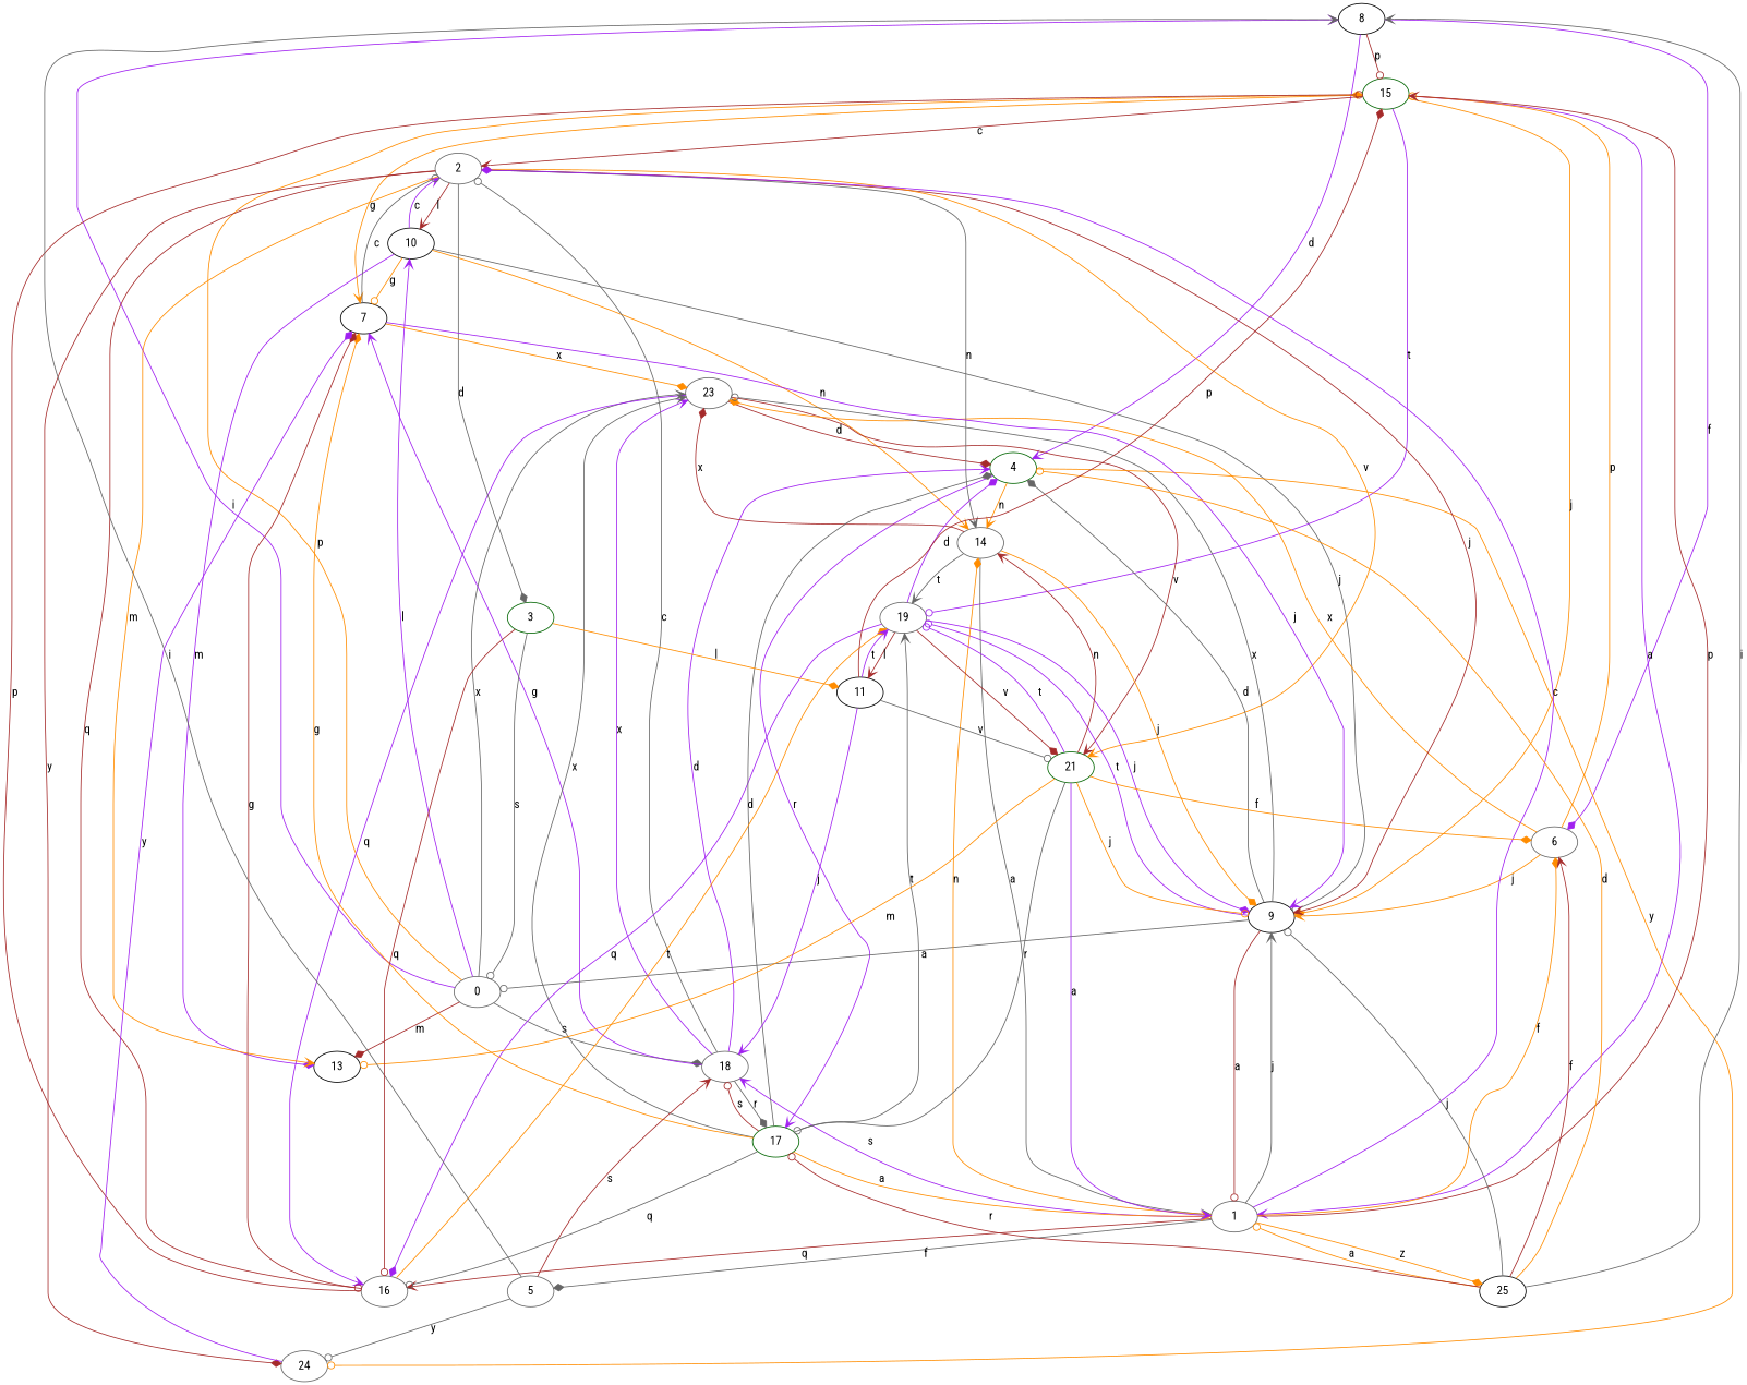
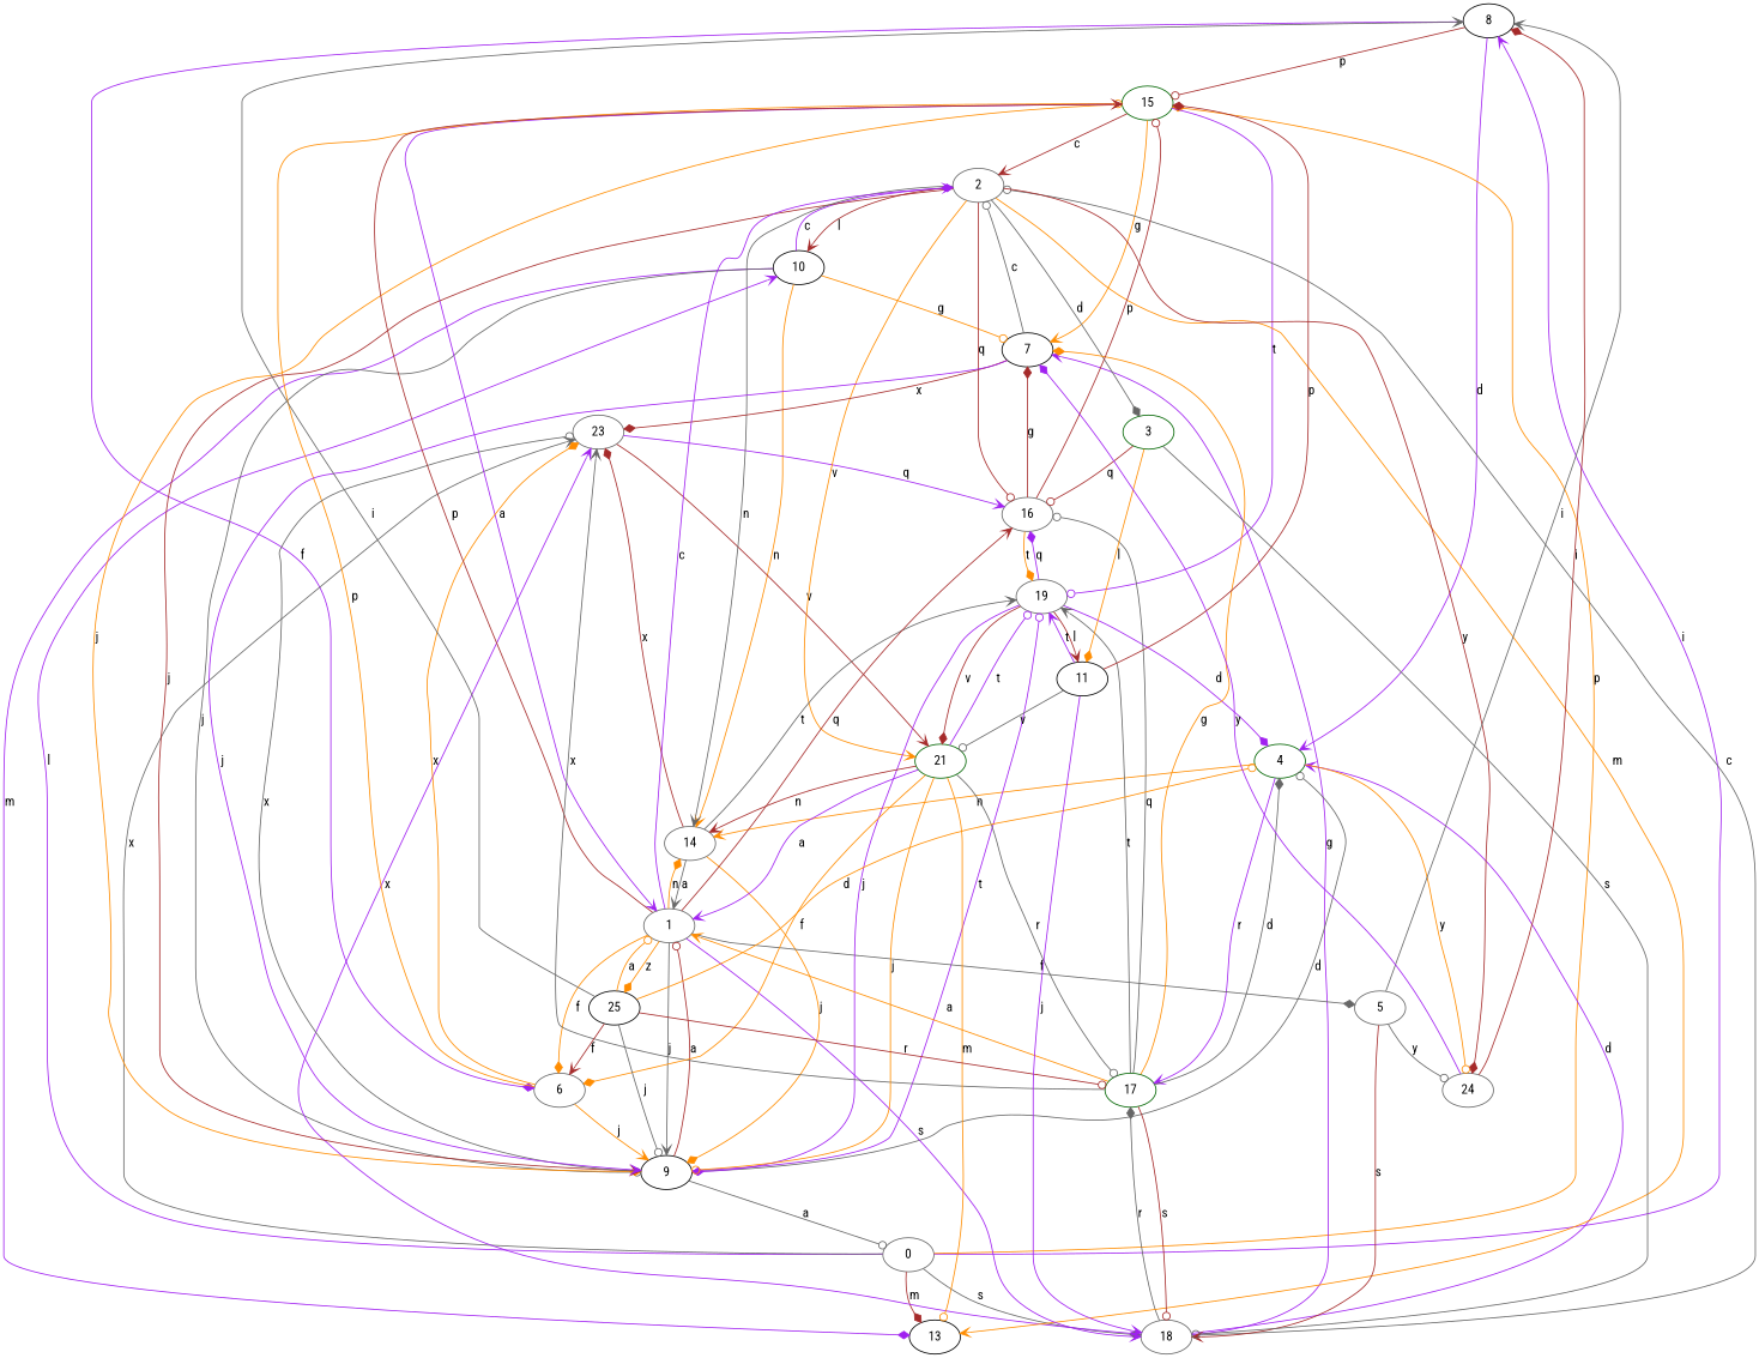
  strict digraph {
    fontname="Roboto Condensed"
    node [color=gray40 fontname="Roboto Condensed"]
    edge [arrowhead=vee color=brown fontname="Roboto Condensed"]
    8 [color=black]
    0
    10 [color=black]
    13 [color=black]
    15 [color=darkgreen]
    18
    23
    6
    4 [color=darkgreen]
    2
    9 [color=black]
    14
    7 [color=black]
    1
    19
    17 [color=darkgreen]
    16
    21 [color=darkgreen]
    5
    25 [color=black]
    3 [color=darkgreen]
    24
    11 [color=black]
    8 -> 15 [arrowhead=odot label=p]
    8 -> 6 [arrowhead=diamond color=purple label=f]
    8 -> 4 [color=purple label=d]
    0 -> 8 [color=purple label=i]
    0 -> 10 [color=purple label=l]
    0 -> 13 [arrowhead=diamond label=m]
    0 -> 15 [arrowhead=diamond color=darkorange label=p]
    0 -> 18 [arrowhead=diamond color=gray40 label=s]
    0 -> 23 [color=gray40 label=x]
    10 -> 13 [arrowhead=diamond color=purple label=m]
    10 -> 2 [color=purple label=c]
    10 -> 9 [arrowhead=odot color=gray40 label=j]
    10 -> 14 [color=darkorange label=n]
    10 -> 7 [arrowhead=odot color=darkorange label=g]
    15 -> 2 [label=c]
    15 -> 9 [arrowhead=diamond color=darkorange label=j]
    15 -> 7 [color=darkorange label=g]
    15 -> 1 [color=purple label=a]
    15 -> 19 [arrowhead=odot color=purple label=t]
    18 -> 23 [color=purple label=x]
    18 -> 4 [color=purple label=d]
    18 -> 2 [arrowhead=odot color=gray40 label=c]
    18 -> 7 [color=purple label=g]
    18 -> 17 [arrowhead=diamond color=gray40 label=r]
-   23 -> 4 [arrowhead=diamond label=d]
    23 -> 16 [color=purple label=q]
    23 -> 21 [label=v]
    6 -> 15 [arrowhead=odot color=darkorange label=p]
    6 -> 23 [arrowhead=diamond color=darkorange label=x]
    6 -> 9 [color=darkorange label=j]
    4 -> 14 [color=darkorange label=n]
    4 -> 17 [color=purple label=r]
    4 -> 24 [arrowhead=odot color=darkorange label=y]
    2 -> 10 [label=l]
    2 -> 13 [color=darkorange label=m]
    2 -> 9 [label=j]
    2 -> 14 [color=gray40 label=n]
    2 -> 16 [arrowhead=odot label=q]
    2 -> 21 [color=darkorange label=v]
    2 -> 3 [arrowhead=diamond color=gray40 label=d]
    2 -> 24 [arrowhead=diamond label=y]
    9 -> 0 [arrowhead=odot color=gray40 label=a]
    9 -> 23 [arrowhead=odot color=gray40 label=x]
-   9 -> 4 [arrowhead=diamond color=gray40 label=d]
+   9 -> 4 [arrowhead=odot color=gray40 label=d]
    9 -> 1 [arrowhead=odot label=a]
    9 -> 19 [arrowhead=odot color=purple label=t]
    14 -> 23 [arrowhead=diamond label=x]
    14 -> 9 [arrowhead=diamond color=darkorange label=j]
    14 -> 1 [color=gray40 label=a]
    14 -> 19 [color=gray40 label=t]
-   7 -> 23 [arrowhead=diamond color=darkorange label=x]
+   7 -> 23 [arrowhead=diamond label=x]
    7 -> 2 [arrowhead=odot color=gray40 label=c]
    7 -> 9 [color=purple label=j]
    1 -> 15 [label=p]
    1 -> 18 [color=purple label=s]
    1 -> 6 [arrowhead=diamond color=darkorange label=f]
    1 -> 2 [arrowhead=diamond color=purple label=c]
    1 -> 9 [color=gray40 label=j]
    1 -> 14 [arrowhead=diamond color=darkorange label=n]
    1 -> 16 [label=q]
    1 -> 5 [arrowhead=diamond color=gray40 label=f]
    1 -> 25 [arrowhead=diamond color=darkorange label=z]
    19 -> 4 [arrowhead=diamond color=purple label=d]
    19 -> 9 [arrowhead=diamond color=purple label=j]
    19 -> 16 [arrowhead=diamond color=purple label=q]
    19 -> 21 [arrowhead=diamond label=v]
    19 -> 11 [label=l]
    17 -> 18 [arrowhead=odot label=s]
    17 -> 23 [color=gray40 label=x]
    17 -> 4 [arrowhead=diamond color=gray40 label=d]
    17 -> 7 [arrowhead=diamond color=darkorange label=g]
    17 -> 1 [color=darkorange label=a]
    17 -> 19 [color=gray40 label=t]
    17 -> 16 [arrowhead=odot color=gray40 label=q]
    16 -> 15 [arrowhead=odot label=p]
    16 -> 7 [arrowhead=diamond label=g]
    16 -> 19 [arrowhead=diamond color=darkorange label=t]
    21 -> 13 [arrowhead=odot color=darkorange label=m]
    21 -> 6 [arrowhead=diamond color=darkorange label=f]
    21 -> 9 [arrowhead=odot color=darkorange label=j]
    21 -> 14 [label=n]
    21 -> 1 [color=purple label=a]
    21 -> 19 [arrowhead=odot color=purple label=t]
    21 -> 17 [arrowhead=odot color=gray40 label=r]
    5 -> 8 [color=gray40 label=i]
    5 -> 18 [label=s]
    5 -> 24 [arrowhead=odot color=gray40 label=y]
    25 -> 8 [color=gray40 label=i]
    25 -> 6 [label=f]
    25 -> 4 [arrowhead=odot color=darkorange label=d]
    25 -> 9 [arrowhead=odot color=gray40 label=j]
    25 -> 1 [arrowhead=odot color=darkorange label=a]
    25 -> 17 [arrowhead=odot label=r]
-   3 -> 0 [arrowhead=odot color=gray40 label=s]
+   3 -> 18 [arrowhead=odot color=gray40 label=s]
    3 -> 16 [arrowhead=odot label=q]
    3 -> 11 [arrowhead=diamond color=darkorange label=l]
+   24 -> 8 [arrowhead=diamond label=i]
    24 -> 7 [arrowhead=diamond color=purple label=y]
    11 -> 15 [arrowhead=diamond label=p]
    11 -> 18 [color=purple label=j]
    11 -> 19 [color=purple label=t]
    11 -> 21 [arrowhead=odot color=gray40 label=v]
  }
